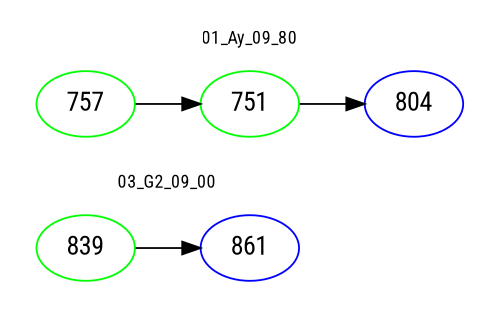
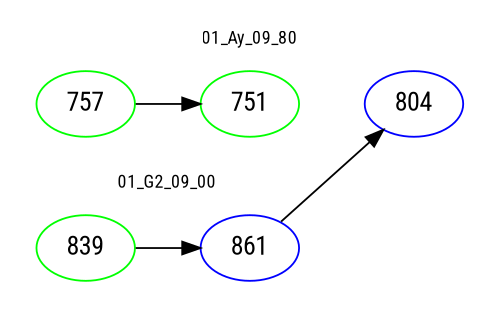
  digraph {
    fontname="Roboto Condensed"
    rankdir=LR
    node [color=green fontname="Roboto Condensed"]
    edge [color=black fontname="Roboto Condensed"]
    n1 [label=757]
    n2 [label=751]
    n3 [color=blue label=804]
    n4 [label=839]
    n5 [color=blue label=861]
    subgraph cluster_1 {
      color=white
      fontsize=10
      label="01_Ay_09_80"
      n1
      n2
      n3
    }
    subgraph cluster_2 {
      color=white
      fontsize=10
-     label="03_G2_09_00"
+     label="01_G2_09_00"
      n4
      n5
    }
    n1 -> n2
-   n2 -> n3
+   n5 -> n3
    n4 -> n5
  }
